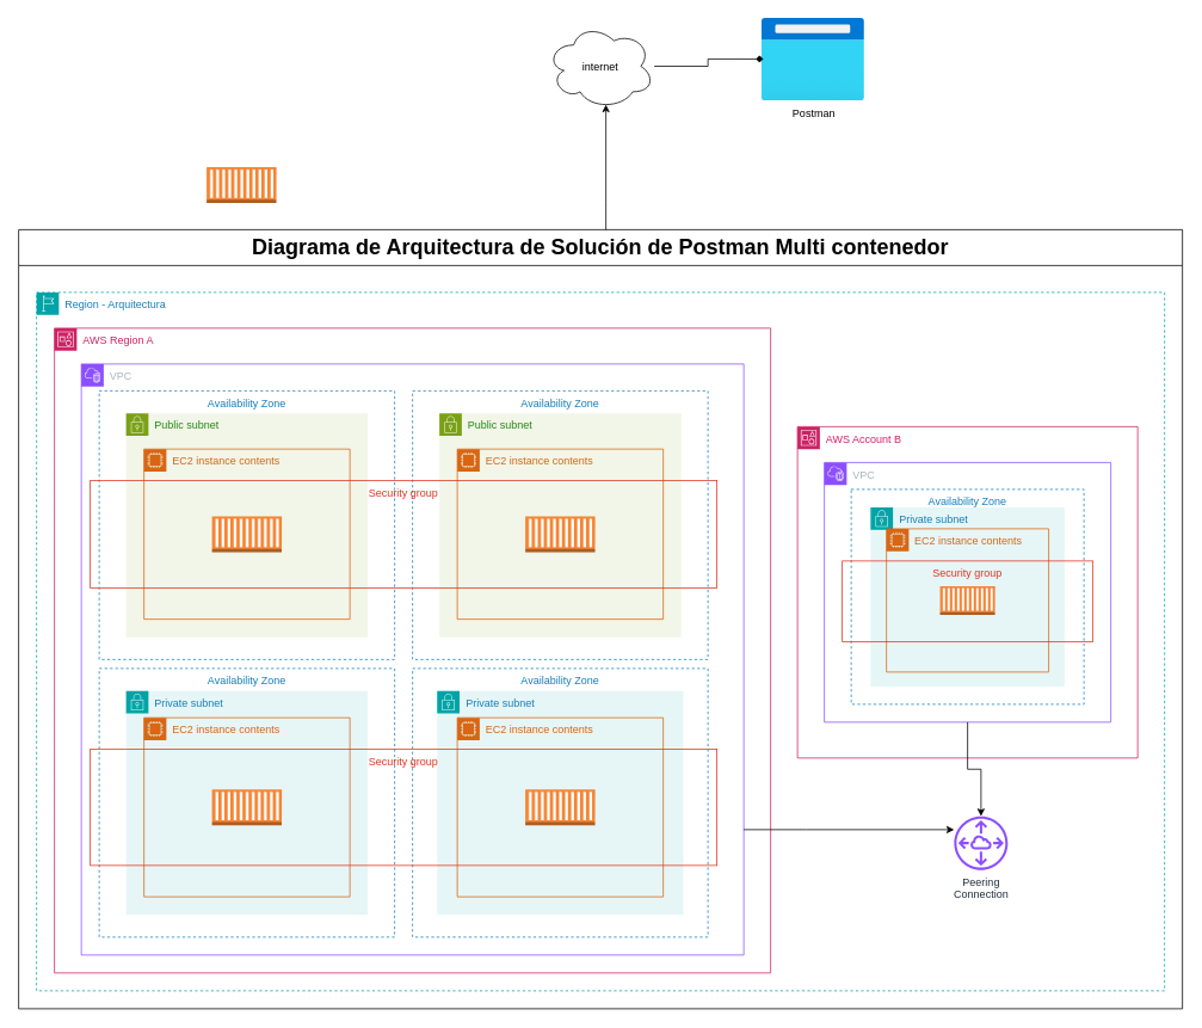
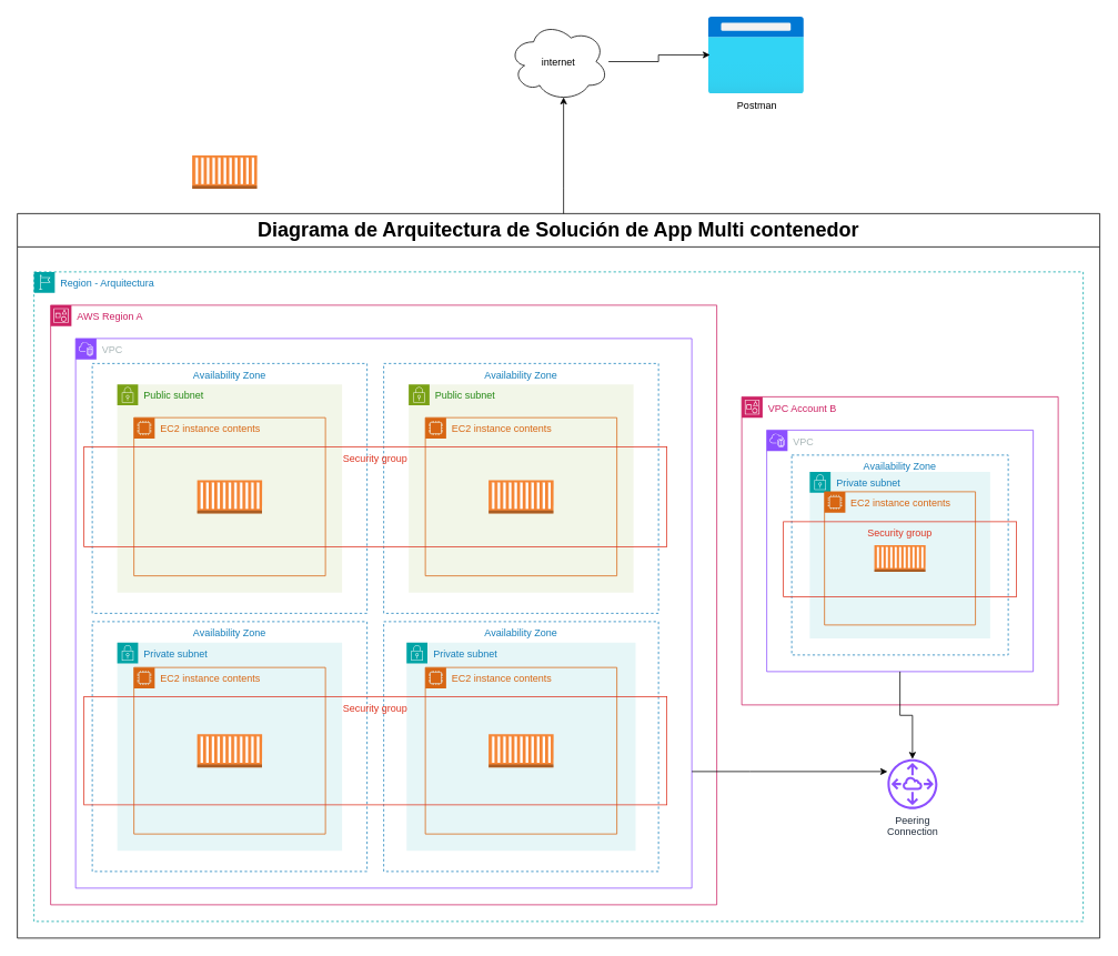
  <mxCell id="0" />
  <mxCell id="1" style="" parent="0" />
- <mxCell id="2" value="&lt;font style=&quot;font-size: 24px;&quot;&gt;Diagrama de Arquitectura de Solución de Postman Multi contenedor&lt;/font&gt;" style="swimlane;whiteSpace=wrap;html=1;startSize=40;" vertex="1" parent="1"><mxGeometry x="20" width="1300" height="870" as="geometry" y="256" /></mxCell>
+ <mxCell id="2" value="&lt;font style=&quot;font-size: 24px;&quot;&gt;Diagrama de Arquitectura de Solución de App Multi contenedor&lt;/font&gt;" style="swimlane;whiteSpace=wrap;html=1;startSize=40;" vertex="1" parent="1"><mxGeometry x="20" width="1300" height="870" as="geometry" y="256" /></mxCell>
  <mxCell id="3" value="Region - Arquitectura" style="points=[[0,0],[0.25,0],[0.5,0],[0.75,0],[1,0],[1,0.25],[1,0.5],[1,0.75],[1,1],[0.75,1],[0.5,1],[0.25,1],[0,1],[0,0.75],[0,0.5],[0,0.25]];outlineConnect=0;gradientColor=none;html=1;whiteSpace=wrap;fontSize=12;fontStyle=0;container=1;pointerEvents=0;collapsible=0;recursiveResize=0;shape=mxgraph.aws4.group;grIcon=mxgraph.aws4.group_region;strokeColor=#00A4A6;fillColor=none;verticalAlign=top;align=left;spacingLeft=30;fontColor=#147EBA;dashed=1;" vertex="1" parent="2"><mxGeometry x="20" y="70" width="1260" height="780" as="geometry" /></mxCell>
  <mxCell id="4" value="&lt;div&gt;AWS Region A&lt;/div&gt;&lt;div&gt;&lt;br&gt;&lt;/div&gt;" style="points=[[0,0],[0.25,0],[0.5,0],[0.75,0],[1,0],[1,0.25],[1,0.5],[1,0.75],[1,1],[0.75,1],[0.5,1],[0.25,1],[0,1],[0,0.75],[0,0.5],[0,0.25]];outlineConnect=0;gradientColor=none;html=1;whiteSpace=wrap;fontSize=12;fontStyle=0;container=1;pointerEvents=0;collapsible=0;recursiveResize=0;shape=mxgraph.aws4.group;grIcon=mxgraph.aws4.group_account;strokeColor=#CD2264;fillColor=none;verticalAlign=top;align=left;spacingLeft=30;fontColor=#CD2264;dashed=0;" vertex="1" parent="3"><mxGeometry x="20" y="40" width="800" height="720" as="geometry" /></mxCell>
  <mxCell id="5" value="VPC" style="points=[[0,0],[0.25,0],[0.5,0],[0.75,0],[1,0],[1,0.25],[1,0.5],[1,0.75],[1,1],[0.75,1],[0.5,1],[0.25,1],[0,1],[0,0.75],[0,0.5],[0,0.25]];outlineConnect=0;gradientColor=none;html=1;whiteSpace=wrap;fontSize=12;fontStyle=0;container=1;pointerEvents=0;collapsible=0;recursiveResize=0;shape=mxgraph.aws4.group;grIcon=mxgraph.aws4.group_vpc2;strokeColor=#8C4FFF;fillColor=none;verticalAlign=top;align=left;spacingLeft=30;fontColor=#AAB7B8;dashed=0;" vertex="1" parent="4"><mxGeometry x="30" y="40" width="740" height="660" as="geometry" /></mxCell>
  <mxCell id="6" value="Availability Zone" style="fillColor=none;strokeColor=#147EBA;dashed=1;verticalAlign=top;fontStyle=0;fontColor=#147EBA;whiteSpace=wrap;html=1;container=1;" vertex="1" parent="5"><mxGeometry x="20" y="340" width="330" height="300" as="geometry" /></mxCell>
  <mxCell id="7" value="Private subnet" style="points=[[0,0],[0.25,0],[0.5,0],[0.75,0],[1,0],[1,0.25],[1,0.5],[1,0.75],[1,1],[0.75,1],[0.5,1],[0.25,1],[0,1],[0,0.75],[0,0.5],[0,0.25]];outlineConnect=0;gradientColor=none;html=1;whiteSpace=wrap;fontSize=12;fontStyle=0;container=1;pointerEvents=0;collapsible=0;recursiveResize=0;shape=mxgraph.aws4.group;grIcon=mxgraph.aws4.group_security_group;grStroke=0;strokeColor=#00A4A6;fillColor=#E6F6F7;verticalAlign=top;align=left;spacingLeft=30;fontColor=#147EBA;dashed=0;" vertex="1" parent="6"><mxGeometry x="30" y="25" width="270" height="250" as="geometry" /></mxCell>
  <mxCell id="8" value="EC2 instance contents" style="points=[[0,0],[0.25,0],[0.5,0],[0.75,0],[1,0],[1,0.25],[1,0.5],[1,0.75],[1,1],[0.75,1],[0.5,1],[0.25,1],[0,1],[0,0.75],[0,0.5],[0,0.25]];outlineConnect=0;gradientColor=none;html=1;whiteSpace=wrap;fontSize=12;fontStyle=0;container=1;pointerEvents=0;collapsible=0;recursiveResize=0;shape=mxgraph.aws4.group;grIcon=mxgraph.aws4.group_ec2_instance_contents;strokeColor=#D86613;fillColor=none;verticalAlign=top;align=left;spacingLeft=30;fontColor=#D86613;dashed=0;" vertex="1" parent="7"><mxGeometry x="20" y="30" width="230" height="200" as="geometry" /></mxCell>
  <mxCell id="9" value="" style="outlineConnect=0;dashed=0;verticalLabelPosition=bottom;verticalAlign=top;align=center;html=1;shape=mxgraph.aws3.ec2_compute_container;fillColor=#F58534;gradientColor=none;" vertex="1" parent="8"><mxGeometry x="76" y="80" width="78" height="40" as="geometry" /></mxCell>
  <mxCell id="10" value="Availability Zone" style="fillColor=none;strokeColor=#147EBA;dashed=1;verticalAlign=top;fontStyle=0;fontColor=#147EBA;whiteSpace=wrap;html=1;container=1;" vertex="1" parent="5"><mxGeometry x="370" y="30" width="330" height="300" as="geometry" /></mxCell>
  <mxCell id="11" value="Public subnet" style="points=[[0,0],[0.25,0],[0.5,0],[0.75,0],[1,0],[1,0.25],[1,0.5],[1,0.75],[1,1],[0.75,1],[0.5,1],[0.25,1],[0,1],[0,0.75],[0,0.5],[0,0.25]];outlineConnect=0;gradientColor=none;html=1;whiteSpace=wrap;fontSize=12;fontStyle=0;container=1;pointerEvents=0;collapsible=0;recursiveResize=0;shape=mxgraph.aws4.group;grIcon=mxgraph.aws4.group_security_group;grStroke=0;strokeColor=#7AA116;fillColor=#F2F6E8;verticalAlign=top;align=left;spacingLeft=30;fontColor=#248814;dashed=0;" vertex="1" parent="10"><mxGeometry x="30" y="25" width="270" height="250" as="geometry" /></mxCell>
  <mxCell id="12" value="EC2 instance contents" style="points=[[0,0],[0.25,0],[0.5,0],[0.75,0],[1,0],[1,0.25],[1,0.5],[1,0.75],[1,1],[0.75,1],[0.5,1],[0.25,1],[0,1],[0,0.75],[0,0.5],[0,0.25]];outlineConnect=0;gradientColor=none;html=1;whiteSpace=wrap;fontSize=12;fontStyle=0;container=1;pointerEvents=0;collapsible=0;recursiveResize=0;shape=mxgraph.aws4.group;grIcon=mxgraph.aws4.group_ec2_instance_contents;strokeColor=#D86613;fillColor=none;verticalAlign=top;align=left;spacingLeft=30;fontColor=#D86613;dashed=0;" vertex="1" parent="11"><mxGeometry x="20" y="40" width="230" height="190" as="geometry" /></mxCell>
  <mxCell id="13" value="" style="outlineConnect=0;dashed=0;verticalLabelPosition=bottom;verticalAlign=top;align=center;html=1;shape=mxgraph.aws3.ec2_compute_container;fillColor=#F58534;gradientColor=none;" vertex="1" parent="12"><mxGeometry x="76" y="75" width="78" height="40" as="geometry" /></mxCell>
  <mxCell id="14" value="Availability Zone" style="fillColor=none;strokeColor=#147EBA;dashed=1;verticalAlign=top;fontStyle=0;fontColor=#147EBA;whiteSpace=wrap;html=1;container=1;" vertex="1" parent="5"><mxGeometry x="20" y="30" width="330" height="300" as="geometry" /></mxCell>
  <mxCell id="15" value="Public subnet" style="points=[[0,0],[0.25,0],[0.5,0],[0.75,0],[1,0],[1,0.25],[1,0.5],[1,0.75],[1,1],[0.75,1],[0.5,1],[0.25,1],[0,1],[0,0.75],[0,0.5],[0,0.25]];outlineConnect=0;gradientColor=none;html=1;whiteSpace=wrap;fontSize=12;fontStyle=0;container=1;pointerEvents=0;collapsible=0;recursiveResize=0;shape=mxgraph.aws4.group;grIcon=mxgraph.aws4.group_security_group;grStroke=0;strokeColor=#7AA116;fillColor=#F2F6E8;verticalAlign=top;align=left;spacingLeft=30;fontColor=#248814;dashed=0;" vertex="1" parent="14"><mxGeometry x="30" y="25" width="270" height="250" as="geometry" /></mxCell>
  <mxCell id="16" value="EC2 instance contents" style="points=[[0,0],[0.25,0],[0.5,0],[0.75,0],[1,0],[1,0.25],[1,0.5],[1,0.75],[1,1],[0.75,1],[0.5,1],[0.25,1],[0,1],[0,0.75],[0,0.5],[0,0.25]];outlineConnect=0;gradientColor=none;html=1;whiteSpace=wrap;fontSize=12;fontStyle=0;container=1;pointerEvents=0;collapsible=0;recursiveResize=0;shape=mxgraph.aws4.group;grIcon=mxgraph.aws4.group_ec2_instance_contents;strokeColor=#D86613;fillColor=none;verticalAlign=top;align=left;spacingLeft=30;fontColor=#D86613;dashed=0;" vertex="1" parent="15"><mxGeometry x="20" y="40" width="230" height="190" as="geometry" /></mxCell>
  <mxCell id="17" value="" style="outlineConnect=0;dashed=0;verticalLabelPosition=bottom;verticalAlign=top;align=center;html=1;shape=mxgraph.aws3.ec2_compute_container;fillColor=#F58534;gradientColor=none;" vertex="1" parent="16"><mxGeometry x="76" y="75" width="78" height="40" as="geometry" /></mxCell>
  <mxCell id="18" value="Security group" style="fillColor=none;strokeColor=#DD3522;verticalAlign=top;fontStyle=0;fontColor=#DD3522;whiteSpace=wrap;html=1;container=0;" vertex="1" parent="5"><mxGeometry x="10" y="130" width="700" height="120" as="geometry" /></mxCell>
  <mxCell id="19" value="Availability Zone" style="fillColor=none;strokeColor=#147EBA;dashed=1;verticalAlign=top;fontStyle=0;fontColor=#147EBA;whiteSpace=wrap;html=1;container=1;" vertex="1" parent="5"><mxGeometry x="370" y="340" width="330" height="300" as="geometry" /></mxCell>
  <mxCell id="20" value="Private subnet" style="points=[[0,0],[0.25,0],[0.5,0],[0.75,0],[1,0],[1,0.25],[1,0.5],[1,0.75],[1,1],[0.75,1],[0.5,1],[0.25,1],[0,1],[0,0.75],[0,0.5],[0,0.25]];outlineConnect=0;gradientColor=none;html=1;whiteSpace=wrap;fontSize=12;fontStyle=0;container=1;pointerEvents=0;collapsible=0;recursiveResize=0;shape=mxgraph.aws4.group;grIcon=mxgraph.aws4.group_security_group;grStroke=0;strokeColor=#00A4A6;fillColor=#E6F6F7;verticalAlign=top;align=left;spacingLeft=30;fontColor=#147EBA;dashed=0;" vertex="1" parent="19"><mxGeometry x="27.5" y="25" width="275" height="250" as="geometry" /></mxCell>
  <mxCell id="21" value="EC2 instance contents" style="points=[[0,0],[0.25,0],[0.5,0],[0.75,0],[1,0],[1,0.25],[1,0.5],[1,0.75],[1,1],[0.75,1],[0.5,1],[0.25,1],[0,1],[0,0.75],[0,0.5],[0,0.25]];outlineConnect=0;gradientColor=none;html=1;whiteSpace=wrap;fontSize=12;fontStyle=0;container=1;pointerEvents=0;collapsible=0;recursiveResize=0;shape=mxgraph.aws4.group;grIcon=mxgraph.aws4.group_ec2_instance_contents;strokeColor=#D86613;fillColor=none;verticalAlign=top;align=left;spacingLeft=30;fontColor=#D86613;dashed=0;" vertex="1" parent="20"><mxGeometry x="22.5" y="30" width="230" height="200" as="geometry" /></mxCell>
  <mxCell id="22" value="" style="outlineConnect=0;dashed=0;verticalLabelPosition=bottom;verticalAlign=top;align=center;html=1;shape=mxgraph.aws3.ec2_compute_container;fillColor=#F58534;gradientColor=none;" vertex="1" parent="21"><mxGeometry x="76" y="80" width="78" height="40" as="geometry" /></mxCell>
  <mxCell id="23" value="Security group" style="fillColor=none;strokeColor=#DD3522;verticalAlign=top;fontStyle=0;fontColor=#DD3522;whiteSpace=wrap;html=1;" vertex="1" parent="5"><mxGeometry x="10" y="430" width="700" height="130" as="geometry" /></mxCell>
  <mxCell id="24" value="&lt;div&gt;Peering&lt;/div&gt;&lt;div&gt;Connection&lt;/div&gt;" style="sketch=0;outlineConnect=0;fontColor=#232F3E;gradientColor=none;fillColor=#8C4FFF;strokeColor=none;dashed=0;verticalLabelPosition=bottom;verticalAlign=top;align=center;html=1;fontSize=12;fontStyle=0;aspect=fixed;pointerEvents=1;shape=mxgraph.aws4.peering;" vertex="1" parent="3"><mxGeometry x="1025" y="585" width="60" height="60" as="geometry" /></mxCell>
- <mxCell id="25" value="AWS Account B" style="points=[[0,0],[0.25,0],[0.5,0],[0.75,0],[1,0],[1,0.25],[1,0.5],[1,0.75],[1,1],[0.75,1],[0.5,1],[0.25,1],[0,1],[0,0.75],[0,0.5],[0,0.25]];outlineConnect=0;gradientColor=none;html=1;whiteSpace=wrap;fontSize=12;fontStyle=0;container=1;pointerEvents=0;collapsible=0;recursiveResize=0;shape=mxgraph.aws4.group;grIcon=mxgraph.aws4.group_account;strokeColor=#CD2264;fillColor=none;verticalAlign=top;align=left;spacingLeft=30;fontColor=#CD2264;dashed=0;" vertex="1" parent="3"><mxGeometry x="850" y="150" width="380" height="370" as="geometry" /></mxCell>
+ <mxCell id="25" value="VPC Account B" style="points=[[0,0],[0.25,0],[0.5,0],[0.75,0],[1,0],[1,0.25],[1,0.5],[1,0.75],[1,1],[0.75,1],[0.5,1],[0.25,1],[0,1],[0,0.75],[0,0.5],[0,0.25]];outlineConnect=0;gradientColor=none;html=1;whiteSpace=wrap;fontSize=12;fontStyle=0;container=1;pointerEvents=0;collapsible=0;recursiveResize=0;shape=mxgraph.aws4.group;grIcon=mxgraph.aws4.group_account;strokeColor=#CD2264;fillColor=none;verticalAlign=top;align=left;spacingLeft=30;fontColor=#CD2264;dashed=0;" vertex="1" parent="3"><mxGeometry x="850" y="150" width="380" height="370" as="geometry" /></mxCell>
  <mxCell id="26" value="VPC" style="points=[[0,0],[0.25,0],[0.5,0],[0.75,0],[1,0],[1,0.25],[1,0.5],[1,0.75],[1,1],[0.75,1],[0.5,1],[0.25,1],[0,1],[0,0.75],[0,0.5],[0,0.25]];outlineConnect=0;gradientColor=none;html=1;whiteSpace=wrap;fontSize=12;fontStyle=0;container=1;pointerEvents=0;collapsible=0;recursiveResize=0;shape=mxgraph.aws4.group;grIcon=mxgraph.aws4.group_vpc2;strokeColor=#8C4FFF;fillColor=none;verticalAlign=top;align=left;spacingLeft=30;fontColor=#AAB7B8;dashed=0;" vertex="1" parent="25"><mxGeometry x="30" y="40" width="320" height="290" as="geometry" /></mxCell>
  <mxCell id="27" value="Availability Zone" style="fillColor=none;strokeColor=#147EBA;dashed=1;verticalAlign=top;fontStyle=0;fontColor=#147EBA;whiteSpace=wrap;html=1;container=1;" vertex="1" parent="26"><mxGeometry x="30" y="30" width="260" height="240" as="geometry" /></mxCell>
  <mxCell id="28" value="Private subnet" style="points=[[0,0],[0.25,0],[0.5,0],[0.75,0],[1,0],[1,0.25],[1,0.5],[1,0.75],[1,1],[0.75,1],[0.5,1],[0.25,1],[0,1],[0,0.75],[0,0.5],[0,0.25]];outlineConnect=0;gradientColor=none;html=1;whiteSpace=wrap;fontSize=12;fontStyle=0;container=1;pointerEvents=0;collapsible=0;recursiveResize=0;shape=mxgraph.aws4.group;grIcon=mxgraph.aws4.group_security_group;grStroke=0;strokeColor=#00A4A6;fillColor=#E6F6F7;verticalAlign=top;align=left;spacingLeft=30;fontColor=#147EBA;dashed=0;" vertex="1" parent="27"><mxGeometry x="21.667" y="20.0" width="216.667" height="200" as="geometry" /></mxCell>
  <mxCell id="29" value="EC2 instance contents" style="points=[[0,0],[0.25,0],[0.5,0],[0.75,0],[1,0],[1,0.25],[1,0.5],[1,0.75],[1,1],[0.75,1],[0.5,1],[0.25,1],[0,1],[0,0.75],[0,0.5],[0,0.25]];outlineConnect=0;gradientColor=none;html=1;whiteSpace=wrap;fontSize=12;fontStyle=0;container=1;pointerEvents=0;collapsible=0;recursiveResize=0;shape=mxgraph.aws4.group;grIcon=mxgraph.aws4.group_ec2_instance_contents;strokeColor=#D86613;fillColor=none;verticalAlign=top;align=left;spacingLeft=30;fontColor=#D86613;dashed=0;" vertex="1" parent="28"><mxGeometry x="17.727" y="24" width="181.212" height="160.0" as="geometry" /></mxCell>
  <mxCell id="30" value="" style="outlineConnect=0;dashed=0;verticalLabelPosition=bottom;verticalAlign=top;align=center;html=1;shape=mxgraph.aws3.ec2_compute_container;fillColor=#F58534;gradientColor=none;" vertex="1" parent="29"><mxGeometry x="59.879" y="64.0" width="61.455" height="32.0" as="geometry" /></mxCell>
  <mxCell id="31" value="Security group" style="fillColor=none;strokeColor=#DD3522;verticalAlign=top;fontStyle=0;fontColor=#DD3522;whiteSpace=wrap;html=1;" vertex="1" parent="26"><mxGeometry x="20" y="110" width="280" height="90" as="geometry" /></mxCell>
  <mxCell id="32" style="edgeStyle=orthogonalEdgeStyle;rounded=0;orthogonalLoop=1;jettySize=auto;html=1;" edge="1" parent="3" source="5" target="24"><mxGeometry relative="1" as="geometry"><mxPoint x="800" y="600" as="sourcePoint" /><Array as="points"><mxPoint x="860" y="600" /><mxPoint x="860" y="600" /></Array></mxGeometry></mxCell>
  <mxCell id="33" style="edgeStyle=orthogonalEdgeStyle;rounded=0;orthogonalLoop=1;jettySize=auto;html=1;exitX=0.5;exitY=1;exitDx=0;exitDy=0;" edge="1" parent="3" source="26" target="24"><mxGeometry relative="1" as="geometry" /></mxCell>
  <mxCell id="34" value="" style="outlineConnect=0;dashed=0;verticalLabelPosition=bottom;verticalAlign=top;align=center;html=1;shape=mxgraph.aws3.ec2_compute_container;fillColor=#F58534;gradientColor=none;" parent="1" vertex="1"><mxGeometry x="230" y="186" width="78" height="40" as="geometry" /></mxCell>
  <mxCell id="35" value="internet" style="ellipse;shape=cloud;whiteSpace=wrap;html=1;" parent="1" vertex="1"><mxGeometry x="610" y="26" width="120" height="95" as="geometry" /></mxCell>
  <mxCell id="36" value="&lt;div&gt;Postman&lt;/div&gt;&lt;div&gt;&lt;br&gt;&lt;/div&gt;" style="image;aspect=fixed;html=1;points=[];align=center;fontSize=12;image=img/lib/azure2/general/Browser.svg;" parent="1" vertex="1"><mxGeometry x="850" y="20" width="115" height="92" as="geometry" /></mxCell>
- <mxCell id="37" style="edgeStyle=orthogonalEdgeStyle;rounded=0;orthogonalLoop=1;jettySize=auto;html=1;entryX=0.016;entryY=0.494;entryDx=0;entryDy=0;entryPerimeter=0;endArrow=diamond;" edge="1" parent="1" source="35" target="36"><mxGeometry relative="1" as="geometry" /></mxCell>
+ <mxCell id="37" style="edgeStyle=orthogonalEdgeStyle;rounded=0;orthogonalLoop=1;jettySize=auto;html=1;entryX=0.016;entryY=0.494;entryDx=0;entryDy=0;entryPerimeter=0;" edge="1" parent="1" source="35" target="36"><mxGeometry relative="1" as="geometry" /></mxCell>
  <mxCell id="38" style="edgeStyle=orthogonalEdgeStyle;rounded=0;orthogonalLoop=1;jettySize=auto;html=1;entryX=0.55;entryY=0.95;entryDx=0;entryDy=0;entryPerimeter=0;" edge="1" parent="1" source="2" target="35"><mxGeometry relative="1" as="geometry"><Array as="points"><mxPoint x="676" y="226" /><mxPoint x="676" y="226" /></Array></mxGeometry></mxCell>
  <mxCell id="39" value="Diagrama" style="" parent="0" />
